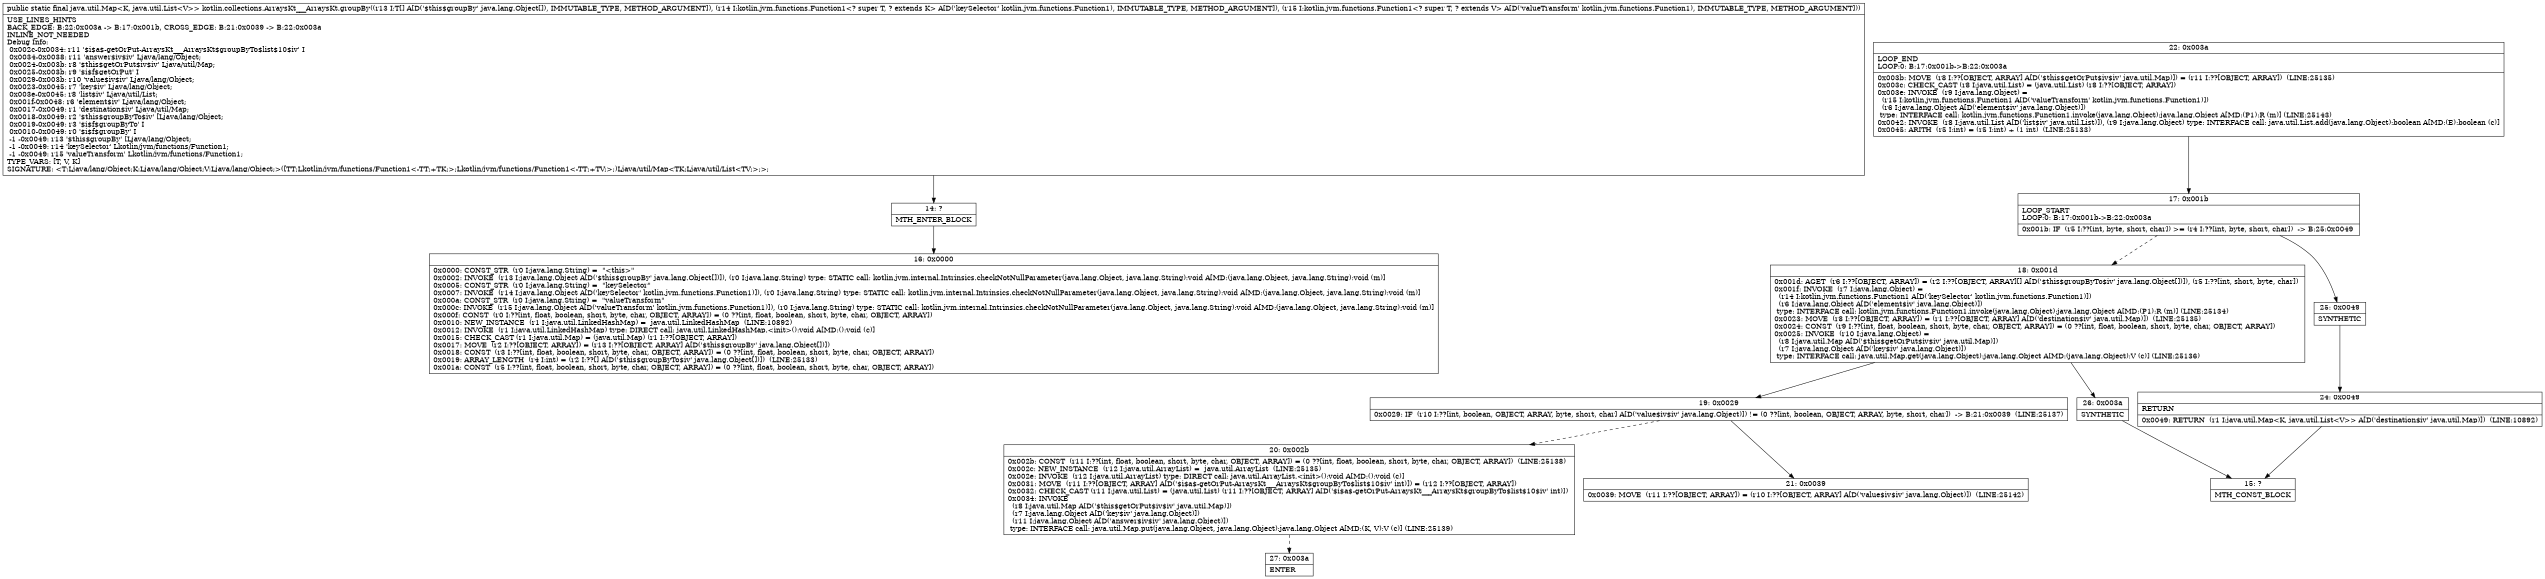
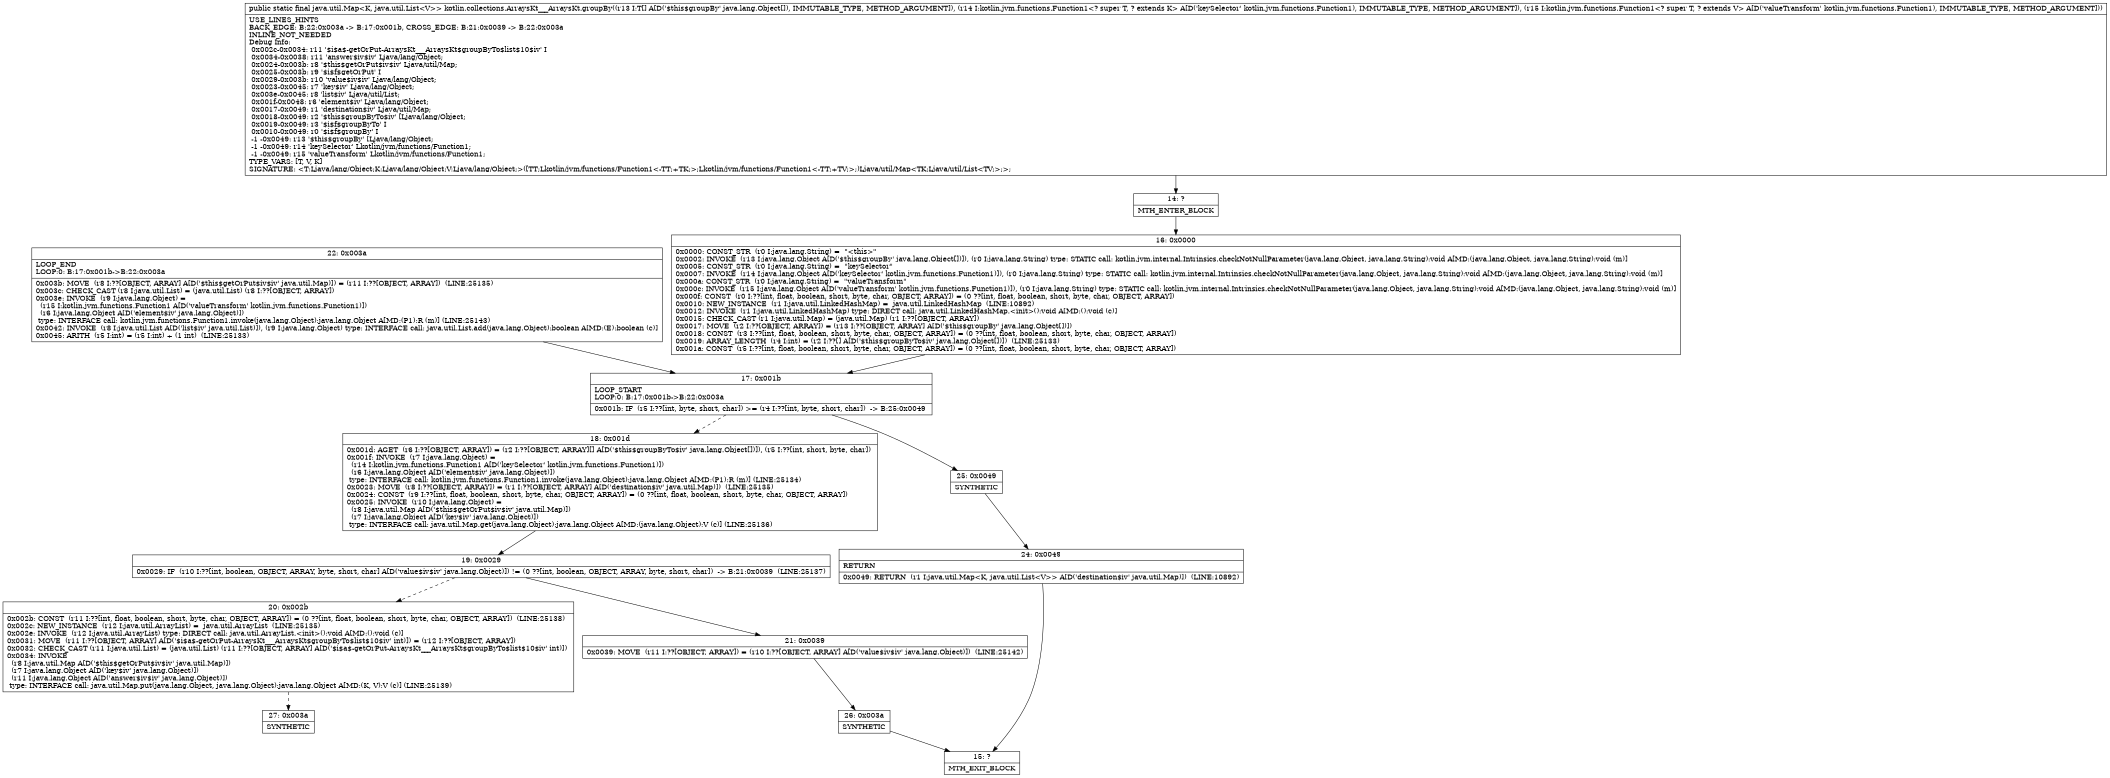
  digraph {
    node [shape=record]
    n1 [label="{14\:\ ?|MTH_ENTER_BLOCK\l}"]
    n2 [label="{16\:\ 0x0000|0x0000: CONST_STR  (r0 I:java.lang.String) =  \"\<this\>\" \l0x0002: INVOKE  (r13 I:java.lang.Object A[D('$this$groupBy' java.lang.Object[])]), (r0 I:java.lang.String) type: STATIC call: kotlin.jvm.internal.Intrinsics.checkNotNullParameter(java.lang.Object, java.lang.String):void A[MD:(java.lang.Object, java.lang.String):void (m)]\l0x0005: CONST_STR  (r0 I:java.lang.String) =  \"keySelector\" \l0x0007: INVOKE  (r14 I:java.lang.Object A[D('keySelector' kotlin.jvm.functions.Function1)]), (r0 I:java.lang.String) type: STATIC call: kotlin.jvm.internal.Intrinsics.checkNotNullParameter(java.lang.Object, java.lang.String):void A[MD:(java.lang.Object, java.lang.String):void (m)]\l0x000a: CONST_STR  (r0 I:java.lang.String) =  \"valueTransform\" \l0x000c: INVOKE  (r15 I:java.lang.Object A[D('valueTransform' kotlin.jvm.functions.Function1)]), (r0 I:java.lang.String) type: STATIC call: kotlin.jvm.internal.Intrinsics.checkNotNullParameter(java.lang.Object, java.lang.String):void A[MD:(java.lang.Object, java.lang.String):void (m)]\l0x000f: CONST  (r0 I:??[int, float, boolean, short, byte, char, OBJECT, ARRAY]) = (0 ??[int, float, boolean, short, byte, char, OBJECT, ARRAY]) \l0x0010: NEW_INSTANCE  (r1 I:java.util.LinkedHashMap) =  java.util.LinkedHashMap  (LINE:10892)\l0x0012: INVOKE  (r1 I:java.util.LinkedHashMap) type: DIRECT call: java.util.LinkedHashMap.\<init\>():void A[MD:():void (c)]\l0x0015: CHECK_CAST (r1 I:java.util.Map) = (java.util.Map) (r1 I:??[OBJECT, ARRAY]) \l0x0017: MOVE  (r2 I:??[OBJECT, ARRAY]) = (r13 I:??[OBJECT, ARRAY] A[D('$this$groupBy' java.lang.Object[])]) \l0x0018: CONST  (r3 I:??[int, float, boolean, short, byte, char, OBJECT, ARRAY]) = (0 ??[int, float, boolean, short, byte, char, OBJECT, ARRAY]) \l0x0019: ARRAY_LENGTH  (r4 I:int) = (r2 I:??[] A[D('$this$groupByTo$iv' java.lang.Object[])])  (LINE:25133)\l0x001a: CONST  (r5 I:??[int, float, boolean, short, byte, char, OBJECT, ARRAY]) = (0 ??[int, float, boolean, short, byte, char, OBJECT, ARRAY]) \l}"]
    n3 [label="{17\:\ 0x001b|LOOP_START\lLOOP:0: B:17:0x001b\-\>B:22:0x003a\l|0x001b: IF  (r5 I:??[int, byte, short, char]) \>= (r4 I:??[int, byte, short, char])  \-\> B:25:0x0049 \l}"]
    n4 [label="{18\:\ 0x001d|0x001d: AGET  (r6 I:??[OBJECT, ARRAY]) = (r2 I:??[OBJECT, ARRAY][] A[D('$this$groupByTo$iv' java.lang.Object[])]), (r5 I:??[int, short, byte, char]) \l0x001f: INVOKE  (r7 I:java.lang.Object) = \l  (r14 I:kotlin.jvm.functions.Function1 A[D('keySelector' kotlin.jvm.functions.Function1)])\l  (r6 I:java.lang.Object A[D('element$iv' java.lang.Object)])\l type: INTERFACE call: kotlin.jvm.functions.Function1.invoke(java.lang.Object):java.lang.Object A[MD:(P1):R (m)] (LINE:25134)\l0x0023: MOVE  (r8 I:??[OBJECT, ARRAY]) = (r1 I:??[OBJECT, ARRAY] A[D('destination$iv' java.util.Map)])  (LINE:25135)\l0x0024: CONST  (r9 I:??[int, float, boolean, short, byte, char, OBJECT, ARRAY]) = (0 ??[int, float, boolean, short, byte, char, OBJECT, ARRAY]) \l0x0025: INVOKE  (r10 I:java.lang.Object) = \l  (r8 I:java.util.Map A[D('$this$getOrPut$iv$iv' java.util.Map)])\l  (r7 I:java.lang.Object A[D('key$iv' java.lang.Object)])\l type: INTERFACE call: java.util.Map.get(java.lang.Object):java.lang.Object A[MD:(java.lang.Object):V (c)] (LINE:25136)\l}"]
    n5 [label="{25\:\ 0x0049|SYNTHETIC\l}"]
    n6 [label="{19\:\ 0x0029|0x0029: IF  (r10 I:??[int, boolean, OBJECT, ARRAY, byte, short, char] A[D('value$iv$iv' java.lang.Object)]) != (0 ??[int, boolean, OBJECT, ARRAY, byte, short, char])  \-\> B:21:0x0039  (LINE:25137)\l}"]
    n7 [label="{24\:\ 0x0049|RETURN\l|0x0049: RETURN  (r1 I:java.util.Map\<K, java.util.List\<V\>\> A[D('destination$iv' java.util.Map)])  (LINE:10892)\l}"]
    n8 [label="{20\:\ 0x002b|0x002b: CONST  (r11 I:??[int, float, boolean, short, byte, char, OBJECT, ARRAY]) = (0 ??[int, float, boolean, short, byte, char, OBJECT, ARRAY])  (LINE:25138)\l0x002c: NEW_INSTANCE  (r12 I:java.util.ArrayList) =  java.util.ArrayList  (LINE:25135)\l0x002e: INVOKE  (r12 I:java.util.ArrayList) type: DIRECT call: java.util.ArrayList.\<init\>():void A[MD:():void (c)]\l0x0031: MOVE  (r11 I:??[OBJECT, ARRAY] A[D('$i$a$\-getOrPut\-ArraysKt___ArraysKt$groupByTo$list$10$iv' int)]) = (r12 I:??[OBJECT, ARRAY]) \l0x0032: CHECK_CAST (r11 I:java.util.List) = (java.util.List) (r11 I:??[OBJECT, ARRAY] A[D('$i$a$\-getOrPut\-ArraysKt___ArraysKt$groupByTo$list$10$iv' int)]) \l0x0034: INVOKE  \l  (r8 I:java.util.Map A[D('$this$getOrPut$iv$iv' java.util.Map)])\l  (r7 I:java.lang.Object A[D('key$iv' java.lang.Object)])\l  (r11 I:java.lang.Object A[D('answer$iv$iv' java.lang.Object)])\l type: INTERFACE call: java.util.Map.put(java.lang.Object, java.lang.Object):java.lang.Object A[MD:(K, V):V (c)] (LINE:25139)\l}"]
    n9 [label="{21\:\ 0x0039|0x0039: MOVE  (r11 I:??[OBJECT, ARRAY]) = (r10 I:??[OBJECT, ARRAY] A[D('value$iv$iv' java.lang.Object)])  (LINE:25142)\l}"]
-   n10 [label="{27\:\ 0x003a|ENTER\l}"]
+   n10 [label="{27\:\ 0x003a|SYNTHETIC\l}"]
    n11 [label="{26\:\ 0x003a|SYNTHETIC\l}"]
    n12 [label="{22\:\ 0x003a|LOOP_END\lLOOP:0: B:17:0x001b\-\>B:22:0x003a\l|0x003b: MOVE  (r8 I:??[OBJECT, ARRAY] A[D('$this$getOrPut$iv$iv' java.util.Map)]) = (r11 I:??[OBJECT, ARRAY])  (LINE:25135)\l0x003c: CHECK_CAST (r8 I:java.util.List) = (java.util.List) (r8 I:??[OBJECT, ARRAY]) \l0x003e: INVOKE  (r9 I:java.lang.Object) = \l  (r15 I:kotlin.jvm.functions.Function1 A[D('valueTransform' kotlin.jvm.functions.Function1)])\l  (r6 I:java.lang.Object A[D('element$iv' java.lang.Object)])\l type: INTERFACE call: kotlin.jvm.functions.Function1.invoke(java.lang.Object):java.lang.Object A[MD:(P1):R (m)] (LINE:25143)\l0x0042: INVOKE  (r8 I:java.util.List A[D('list$iv' java.util.List)]), (r9 I:java.lang.Object) type: INTERFACE call: java.util.List.add(java.lang.Object):boolean A[MD:(E):boolean (c)]\l0x0045: ARITH  (r5 I:int) = (r5 I:int) + (1 int)  (LINE:25133)\l}"]
-   n13 [label="{15\:\ ?|MTH_CONST_BLOCK\l}"]
+   n13 [label="{15\:\ ?|MTH_EXIT_BLOCK\l}"]
    n14 [label="{public static final java.util.Map\<K, java.util.List\<V\>\> kotlin.collections.ArraysKt___ArraysKt.groupBy((r13 I:T[] A[D('$this$groupBy' java.lang.Object[]), IMMUTABLE_TYPE, METHOD_ARGUMENT]), (r14 I:kotlin.jvm.functions.Function1\<? super T, ? extends K\> A[D('keySelector' kotlin.jvm.functions.Function1), IMMUTABLE_TYPE, METHOD_ARGUMENT]), (r15 I:kotlin.jvm.functions.Function1\<? super T, ? extends V\> A[D('valueTransform' kotlin.jvm.functions.Function1), IMMUTABLE_TYPE, METHOD_ARGUMENT]))  | USE_LINES_HINTS\lBACK_EDGE: B:22:0x003a \-\> B:17:0x001b, CROSS_EDGE: B:21:0x0039 \-\> B:22:0x003a\lINLINE_NOT_NEEDED\lDebug Info:\l  0x002c\-0x0034: r11 '$i$a$\-getOrPut\-ArraysKt___ArraysKt$groupByTo$list$10$iv' I\l  0x0034\-0x0038: r11 'answer$iv$iv' Ljava\/lang\/Object;\l  0x0024\-0x003b: r8 '$this$getOrPut$iv$iv' Ljava\/util\/Map;\l  0x0025\-0x003b: r9 '$i$f$getOrPut' I\l  0x0029\-0x003b: r10 'value$iv$iv' Ljava\/lang\/Object;\l  0x0023\-0x0045: r7 'key$iv' Ljava\/lang\/Object;\l  0x003e\-0x0045: r8 'list$iv' Ljava\/util\/List;\l  0x001f\-0x0048: r6 'element$iv' Ljava\/lang\/Object;\l  0x0017\-0x0049: r1 'destination$iv' Ljava\/util\/Map;\l  0x0018\-0x0049: r2 '$this$groupByTo$iv' [Ljava\/lang\/Object;\l  0x0019\-0x0049: r3 '$i$f$groupByTo' I\l  0x0010\-0x0049: r0 '$i$f$groupBy' I\l  \-1 \-0x0049: r13 '$this$groupBy' [Ljava\/lang\/Object;\l  \-1 \-0x0049: r14 'keySelector' Lkotlin\/jvm\/functions\/Function1;\l  \-1 \-0x0049: r15 'valueTransform' Lkotlin\/jvm\/functions\/Function1;\lTYPE_VARS: [T, V, K]\lSIGNATURE: \<T:Ljava\/lang\/Object;K:Ljava\/lang\/Object;V:Ljava\/lang\/Object;\>([TT;Lkotlin\/jvm\/functions\/Function1\<\-TT;+TK;\>;Lkotlin\/jvm\/functions\/Function1\<\-TT;+TV;\>;)Ljava\/util\/Map\<TK;Ljava\/util\/List\<TV;\>;\>;\l}"]
    n1 -> n2
+   n2 -> n3
    n3 -> n4 [style=dashed]
    n3 -> n5
    n4 -> n6
    n5 -> n7
    n6 -> n8 [style=dashed]
    n6 -> n9
    n7 -> n13
    n8 -> n10 [style=dashed]
-   n4 -> n11
+   n9 -> n11
    n11 -> n13
    n12 -> n3
    n14 -> n1
  }
